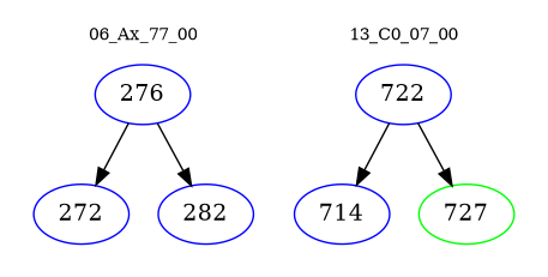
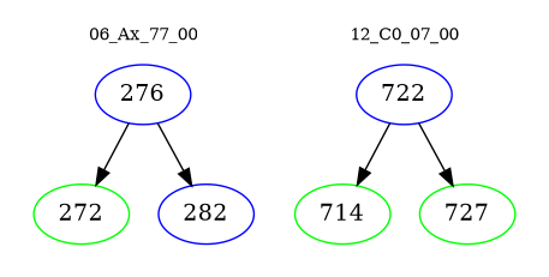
  digraph {
    node [color=blue]
    edge [color=black]
    n1 [label=276]
-   n2 [label=272]
+   n2 [color=green label=272]
    n3 [label=282]
    n4 [label=722]
-   n5 [label=714]
+   n5 [color=green label=714]
    n6 [color=green label=727]
    subgraph cluster_1 {
      color=white
      fontsize=10
      label="06_Ax_77_00"
      n1
      n2
      n3
    }
    subgraph cluster_2 {
      color=white
      fontsize=10
-     label="13_C0_07_00"
+     label="12_C0_07_00"
      n4
      n5
      n6
    }
    n1 -> n2
    n1 -> n3
    n4 -> n5
    n4 -> n6
  }
